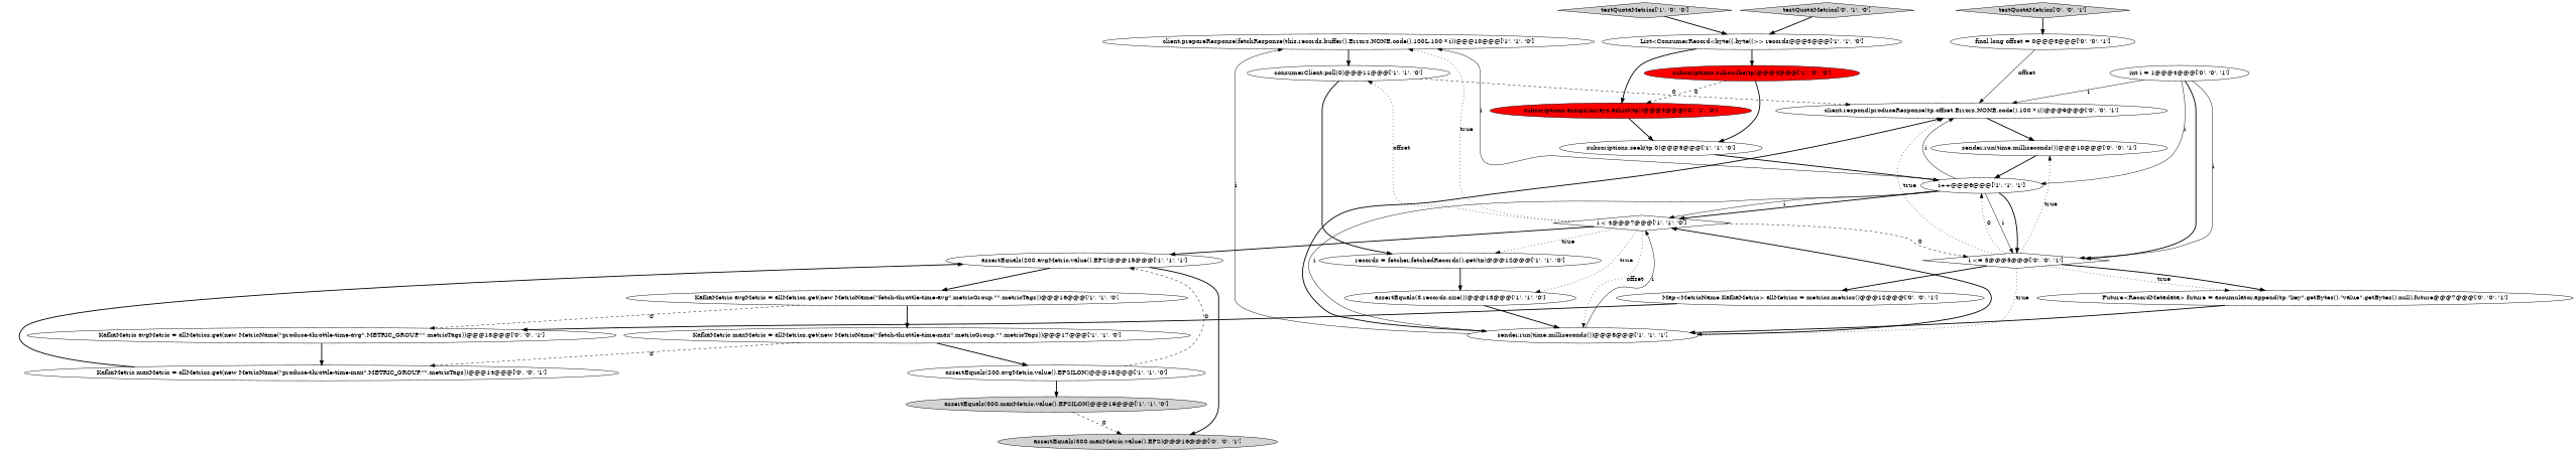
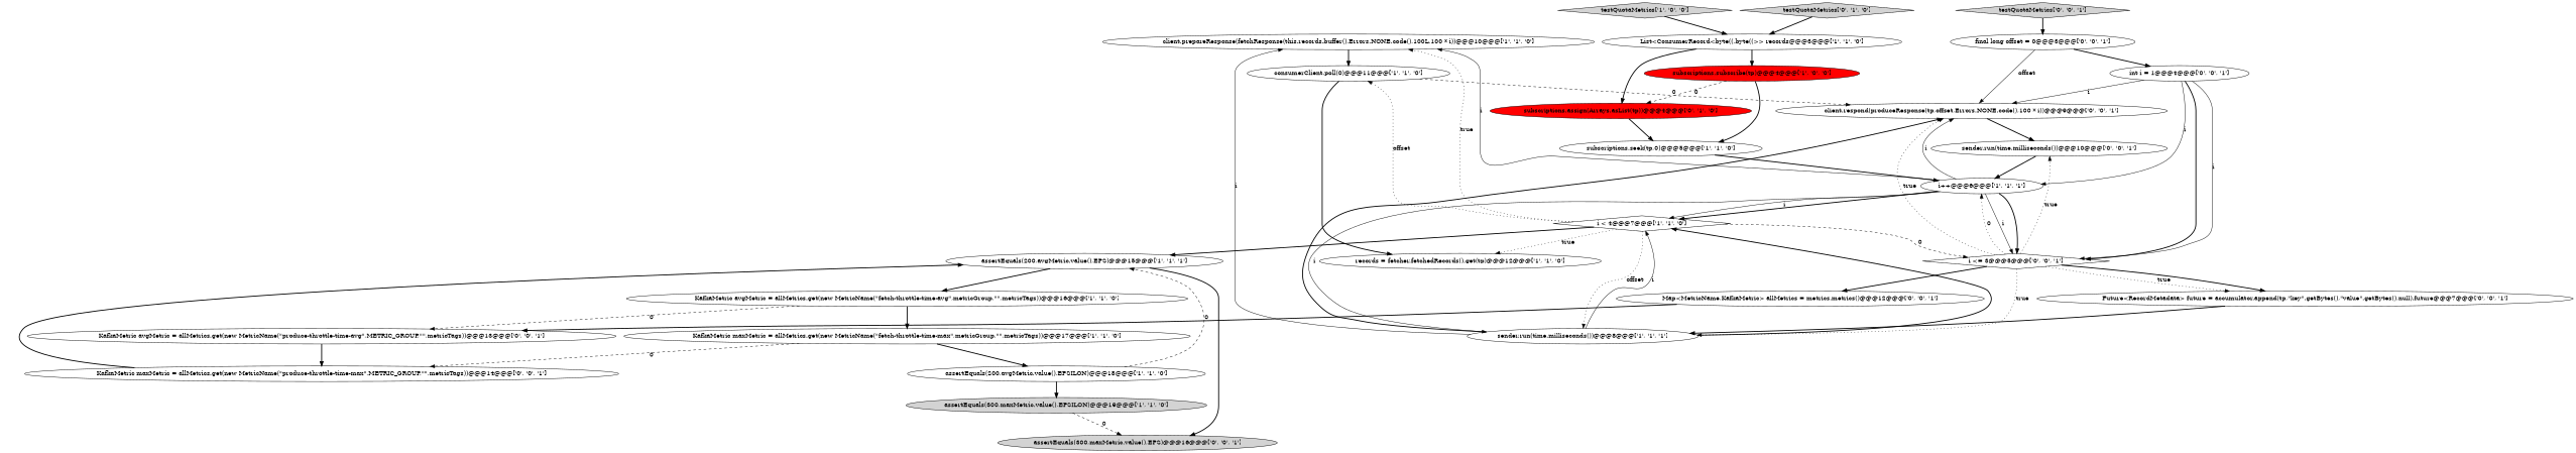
  digraph {
    node [fillcolor=white shape=ellipse style=filled]
    edge [style=bold]
    n1 [label="client.prepareResponse(fetchResponse(this.records.buffer(),Errors.NONE.code(),100L,100 * i))@@@10@@@['1', '1', '0']"]
    n2 [label="consumerClient.poll(0)@@@11@@@['1', '1', '0']"]
    n3 [label="Map<MetricName,KafkaMetric> allMetrics = metrics.metrics()@@@12@@@['0', '0', '1']"]
    n4 [label="KafkaMetric avgMetric = allMetrics.get(new MetricName(\"produce-throttle-time-avg\",METRIC_GROUP,\"\",metricTags))@@@13@@@['0', '0', '1']"]
    n5 [label="KafkaMetric maxMetric = allMetrics.get(new MetricName(\"produce-throttle-time-max\",METRIC_GROUP,\"\",metricTags))@@@14@@@['0', '0', '1']"]
    n6 [label="i <= 3@@@5@@@['0', '0', '1']" shape=diamond]
    n7 [label="sender.run(time.milliseconds())@@@10@@@['0', '0', '1']"]
    n8 [label="sender.run(time.milliseconds())@@@8@@@['1', '1', '1']"]
    n9 [label="i++@@@6@@@['1', '1', '1']"]
    n10 [label="Future<RecordMetadata> future = accumulator.append(tp,\"key\".getBytes(),\"value\".getBytes(),null).future@@@7@@@['0', '0', '1']"]
    n11 [label="client.respond(produceResponse(tp,offset,Errors.NONE.code(),100 * i))@@@9@@@['0', '0', '1']"]
    n12 [label="i < 4@@@7@@@['1', '1', '0']" shape=diamond]
    n13 [fillcolor=red label="subscriptions.assign(Arrays.asList(tp))@@@4@@@['0', '1', '0']"]
    n14 [label="subscriptions.seek(tp,0)@@@5@@@['1', '1', '0']"]
    n15 [label="int i = 1@@@4@@@['0', '0', '1']"]
    n16 [fillcolor=lightgray label="testQuotaMetrics['0', '0', '1']" shape=diamond]
    n17 [label="final long offset = 0@@@3@@@['0', '0', '1']"]
    n18 [label="records = fetcher.fetchedRecords().get(tp)@@@12@@@['1', '1', '0']"]
-   n19 [label="assertEquals(3,records.size())@@@13@@@['1', '1', '0']"]
    n20 [fillcolor=lightgray label="testQuotaMetrics['1', '0', '0']" shape=diamond]
    n21 [label="List<ConsumerRecord<byte((,byte((>> records@@@3@@@['1', '1', '0']"]
    n22 [fillcolor=red label="subscriptions.subscribe(tp)@@@4@@@['1', '0', '0']"]
    n23 [label="assertEquals(200,avgMetric.value(),EPS)@@@15@@@['1', '1', '1']"]
    n24 [fillcolor=lightgray label="assertEquals(300,maxMetric.value(),EPS)@@@16@@@['0', '0', '1']"]
    n25 [label="KafkaMetric avgMetric = allMetrics.get(new MetricName(\"fetch-throttle-time-avg\",metricGroup,\"\",metricTags))@@@16@@@['1', '1', '0']"]
    n26 [fillcolor=lightgray label="testQuotaMetrics['0', '1', '0']" shape=diamond]
    n27 [label="KafkaMetric maxMetric = allMetrics.get(new MetricName(\"fetch-throttle-time-max\",metricGroup,\"\",metricTags))@@@17@@@['1', '1', '0']"]
    n28 [label="assertEquals(200,avgMetric.value(),EPSILON)@@@18@@@['1', '1', '0']"]
    n29 [fillcolor=lightgray label="assertEquals(300,maxMetric.value(),EPSILON)@@@19@@@['1', '1', '0']"]
    n1 -> n2
    n2 -> n11 [label=0 style=dashed]
    n2 -> n18
    n3 -> n4
    n4 -> n5
    n5 -> n23
    n6 -> n3
    n6 -> n7 [label=true style=dotted]
    n6 -> n8 [label=true style=dotted]
    n6 -> n9 [label=0 style=dotted]
    n6 -> n10
    n6 -> n10 [label=true style=dotted]
    n6 -> n11 [label=true style=dotted]
    n7 -> n9
    n8 -> n1 [label=i style=solid]
    n8 -> n11
    n8 -> n12 [label=i style=solid]
    n8 -> n12
    n9 -> n1 [label=i style=solid]
    n9 -> n6
    n9 -> n6 [label=i style=solid]
    n9 -> n8 [label=i style=solid]
    n9 -> n11 [label=i style=solid]
    n9 -> n12
    n9 -> n12 [label=i style=solid]
    n10 -> n8
    n11 -> n7
    n12 -> n1 [label=true style=dotted]
    n12 -> n2 [label=offset style=dotted]
    n12 -> n6 [label=0 style=dashed]
    n12 -> n8 [label=offset style=dotted]
    n12 -> n18 [label=true style=dotted]
-   n12 -> n19 [label=true style=dotted]
    n12 -> n23
    n13 -> n14
    n14 -> n9
    n15 -> n6
    n15 -> n6 [label=i style=solid]
    n15 -> n9 [label=i style=solid]
    n15 -> n11 [label=i style=solid]
    n16 -> n17
    n17 -> n11 [label=offset style=solid]
-   n18 -> n19
-   n19 -> n8
+   n17 -> n15
    n20 -> n21
    n21 -> n13
    n21 -> n22
    n22 -> n13 [label=0 style=dashed]
    n22 -> n14
    n23 -> n24
    n23 -> n25
    n25 -> n4 [label=0 style=dashed]
    n25 -> n27
    n26 -> n21
    n27 -> n5 [label=0 style=dashed]
    n27 -> n28
    n28 -> n23 [label=0 style=dashed]
    n28 -> n29
    n29 -> n24 [label=0 style=dashed]
  }
